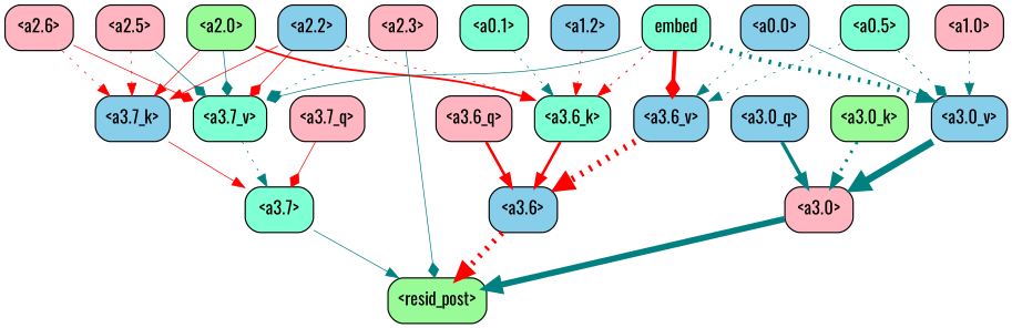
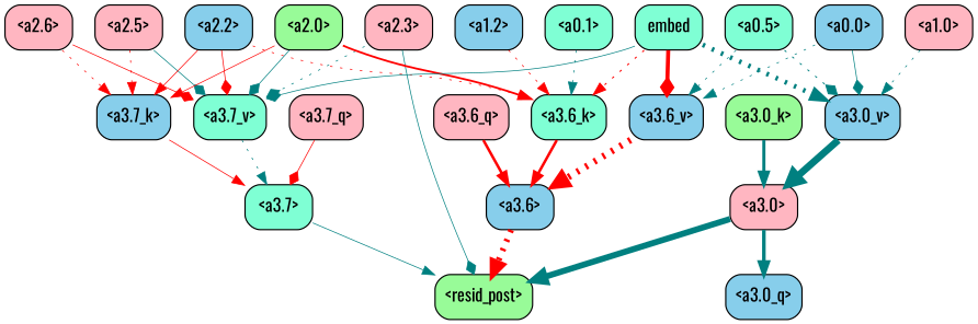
  strict digraph {
    fontname=Oswald
    splines=true
    node [color=black fillcolor=skyblue fontname=Oswald shape=box style="filled, rounded"]
    edge [arrowhead=normal color=teal fontname=Oswald penwidth=0.6 style=bold]
    "<a3.7>" [fillcolor=aquamarine]
    "<resid_post>" [fillcolor=palegreen]
    "<a3.6>"
    "<a3.0>" [fillcolor=lightpink]
    "<a2.3>" [fillcolor=lightpink]
    "<a3.7_v>" [fillcolor=aquamarine]
    "<a3.7_k>"
    "<a3.7_q>" [fillcolor=lightpink]
    "<a3.6_q>" [fillcolor=lightpink]
    "<a3.0_q>"
    "<a3.6_k>" [fillcolor=aquamarine]
    "<a3.0_k>" [fillcolor=palegreen]
    "<a3.6_v>"
    "<a3.0_v>"
    "<a2.6>" [fillcolor=lightpink]
    "<a2.5>" [fillcolor=lightpink]
    "<a2.2>"
    "<a2.0>" [fillcolor=palegreen]
    "<a1.2>"
    "<a0.1>" [fillcolor=aquamarine]
    embed [fillcolor=aquamarine]
    "<a0.5>" [fillcolor=aquamarine]
    "<a0.0>"
    "<a1.0>" [fillcolor=lightpink]
    "<a3.7>" -> "<resid_post>"
    "<a3.6>" -> "<resid_post>" [color=red penwidth=4.751592040061951 style=dotted]
    "<a3.0>" -> "<resid_post>" [penwidth=4.904066681861877]
    "<a2.3>" -> "<resid_post>" [arrowhead=diamond]
    "<a2.3>" -> "<a3.7_v>" [arrowhead=diamond style=dotted]
    "<a3.7_v>" -> "<a3.7>" [style=dotted]
    "<a3.7_k>" -> "<a3.7>" [color=red]
    "<a3.7_q>" -> "<a3.7>" [arrowhead=diamond color=red]
    "<a3.6_q>" -> "<a3.6>" [color=red penwidth=2.160832464694977]
-   "<a3.0_q>" -> "<a3.0>" [penwidth=2.870753765106201]
+   "<a3.0>" -> "<a3.0_q>" [penwidth=2.870753765106201]
    "<a3.6_k>" -> "<a3.6>" [color=red penwidth=2.13908451795578]
-   "<a3.0_k>" -> "<a3.0>" [penwidth=2.520303964614868 style=dotted]
+   "<a3.0_k>" -> "<a3.0>" [penwidth=2.520303964614868]
    "<a3.6_v>" -> "<a3.6>" [color=red penwidth=5.297133803367615 style=dotted]
    "<a3.0_v>" -> "<a3.0>" [penwidth=5.680712580680847]
    "<a2.6>" -> "<a3.7_v>" [arrowhead=diamond color=red]
    "<a2.6>" -> "<a3.7_k>" [color=red style=dotted]
    "<a2.5>" -> "<a3.7_v>" [arrowhead=diamond]
    "<a2.5>" -> "<a3.7_k>" [color=red style=dotted]
    "<a2.2>" -> "<a3.7_v>" [arrowhead=diamond color=red]
    "<a2.2>" -> "<a3.7_k>" [color=red]
    "<a2.2>" -> "<a3.6_k>" [color=red style=dotted]
    "<a2.0>" -> "<a3.7_v>" [arrowhead=diamond]
    "<a2.0>" -> "<a3.7_k>" [color=red]
    "<a2.0>" -> "<a3.6_k>" [color=red penwidth=1.564806342124939]
    "<a1.2>" -> "<a3.6_k>" [color=red style=dotted]
    "<a0.1>" -> "<a3.6_k>" [style=dotted]
    embed -> "<a3.7_v>" [arrowhead=diamond]
    embed -> "<a3.6_k>" [color=red penwidth=0.8915999233722687 style=dotted]
    embed -> "<a3.6_v>" [arrowhead=diamond color=red penwidth=3.1840110421180725]
    embed -> "<a3.0_v>" [penwidth=3.8132747188210487 style=dotted]
    "<a0.5>" -> "<a3.6_v>" [style=dotted]
    "<a0.5>" -> "<a3.0_v>" [arrowhead=diamond penwidth=0.8331108838319778 style=dotted]
    "<a0.0>" -> "<a3.6_v>" [style=dotted]
    "<a0.0>" -> "<a3.0_v>" [arrowhead=diamond]
    "<a1.0>" -> "<a3.0_v>" [style=dotted]
  }
